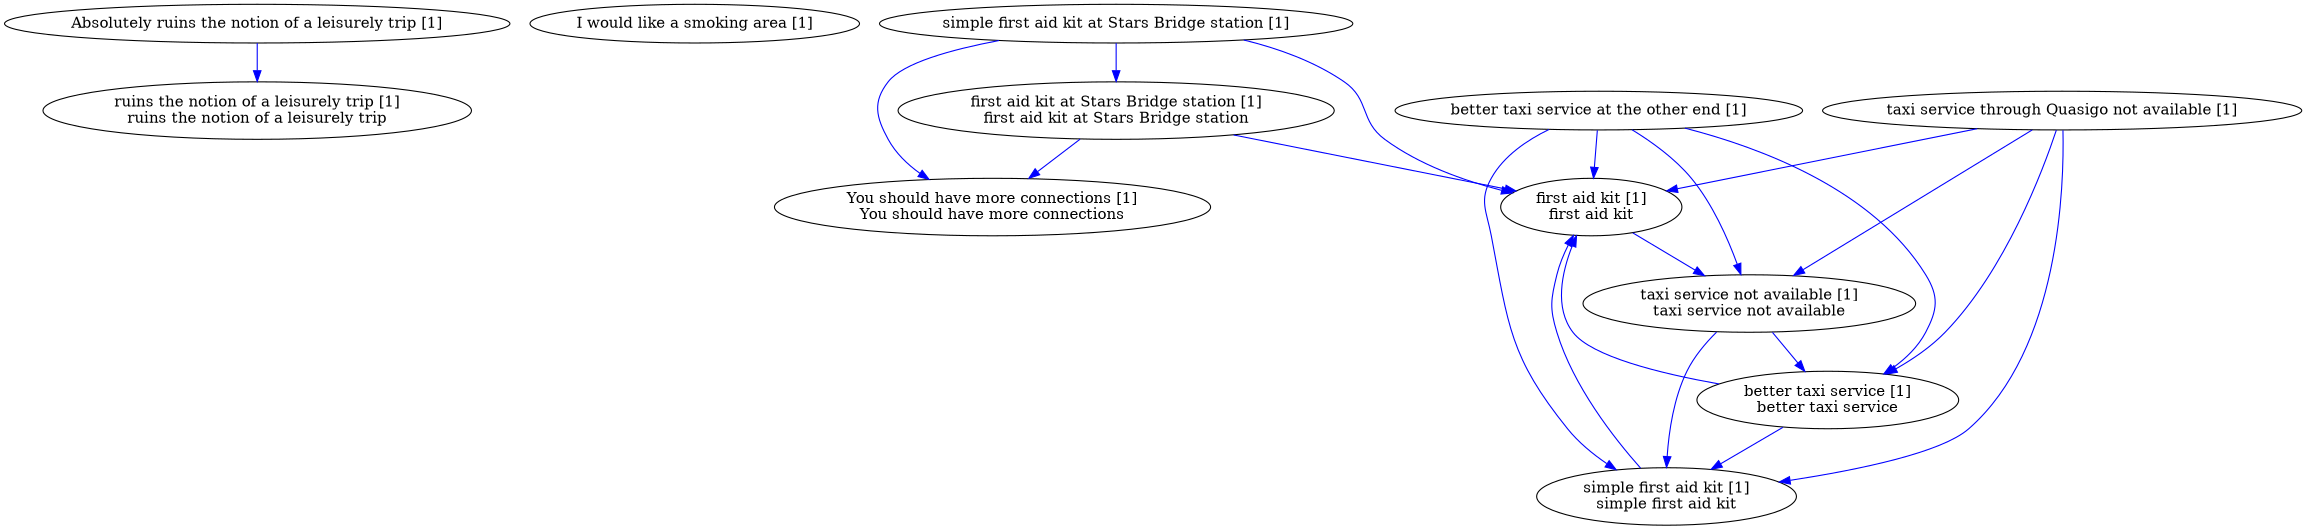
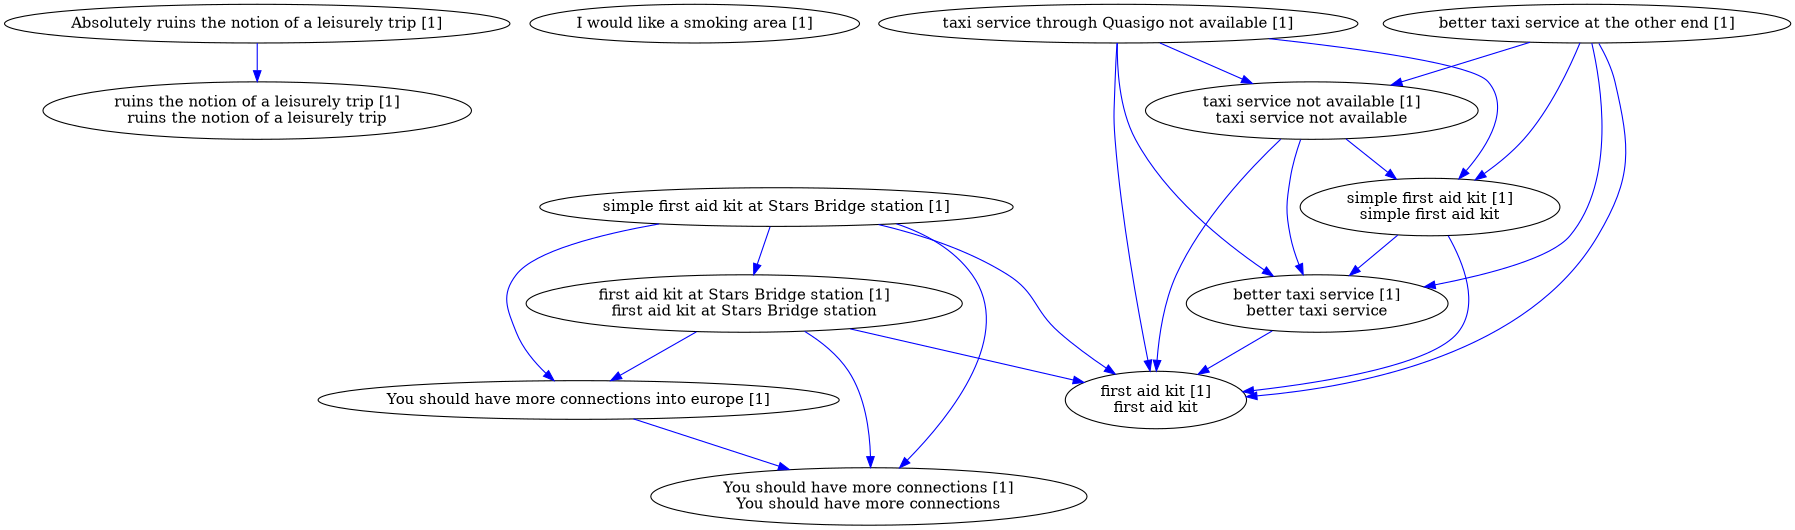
  digraph {
    edge [color=blue]
    "Absolutely ruins the notion of a leisurely trip [1]"
    "ruins the notion of a leisurely trip [1]\nruins the notion of a leisurely trip"
    "I would like a smoking area [1]"
+   "You should have more connections into europe [1]"
    "You should have more connections [1]\nYou should have more connections"
    "better taxi service at the other end [1]"
    "better taxi service [1]\nbetter taxi service"
    "first aid kit [1]\nfirst aid kit"
    "simple first aid kit [1]\nsimple first aid kit"
    "taxi service not available [1]\ntaxi service not available"
    "simple first aid kit at Stars Bridge station [1]"
    "first aid kit at Stars Bridge station [1]\nfirst aid kit at Stars Bridge station"
    "taxi service through Quasigo not available [1]"
    "Absolutely ruins the notion of a leisurely trip [1]" -> "ruins the notion of a leisurely trip [1]\nruins the notion of a leisurely trip"
+   "You should have more connections into europe [1]" -> "You should have more connections [1]\nYou should have more connections"
    "better taxi service at the other end [1]" -> "better taxi service [1]\nbetter taxi service"
    "better taxi service at the other end [1]" -> "first aid kit [1]\nfirst aid kit"
    "better taxi service at the other end [1]" -> "simple first aid kit [1]\nsimple first aid kit"
    "better taxi service at the other end [1]" -> "taxi service not available [1]\ntaxi service not available"
    "better taxi service [1]\nbetter taxi service" -> "first aid kit [1]\nfirst aid kit"
-   "better taxi service [1]\nbetter taxi service" -> "simple first aid kit [1]\nsimple first aid kit"
+   "simple first aid kit [1]\nsimple first aid kit" -> "better taxi service [1]\nbetter taxi service"
    "simple first aid kit [1]\nsimple first aid kit" -> "first aid kit [1]\nfirst aid kit"
    "taxi service not available [1]\ntaxi service not available" -> "better taxi service [1]\nbetter taxi service"
-   "first aid kit [1]\nfirst aid kit" -> "taxi service not available [1]\ntaxi service not available"
+   "taxi service not available [1]\ntaxi service not available" -> "first aid kit [1]\nfirst aid kit"
    "taxi service not available [1]\ntaxi service not available" -> "simple first aid kit [1]\nsimple first aid kit"
+   "simple first aid kit at Stars Bridge station [1]" -> "You should have more connections into europe [1]"
    "simple first aid kit at Stars Bridge station [1]" -> "You should have more connections [1]\nYou should have more connections"
    "simple first aid kit at Stars Bridge station [1]" -> "first aid kit [1]\nfirst aid kit"
    "simple first aid kit at Stars Bridge station [1]" -> "first aid kit at Stars Bridge station [1]\nfirst aid kit at Stars Bridge station"
+   "first aid kit at Stars Bridge station [1]\nfirst aid kit at Stars Bridge station" -> "You should have more connections into europe [1]"
    "first aid kit at Stars Bridge station [1]\nfirst aid kit at Stars Bridge station" -> "You should have more connections [1]\nYou should have more connections"
    "first aid kit at Stars Bridge station [1]\nfirst aid kit at Stars Bridge station" -> "first aid kit [1]\nfirst aid kit"
    "taxi service through Quasigo not available [1]" -> "better taxi service [1]\nbetter taxi service"
    "taxi service through Quasigo not available [1]" -> "first aid kit [1]\nfirst aid kit"
    "taxi service through Quasigo not available [1]" -> "simple first aid kit [1]\nsimple first aid kit"
    "taxi service through Quasigo not available [1]" -> "taxi service not available [1]\ntaxi service not available"
  }
